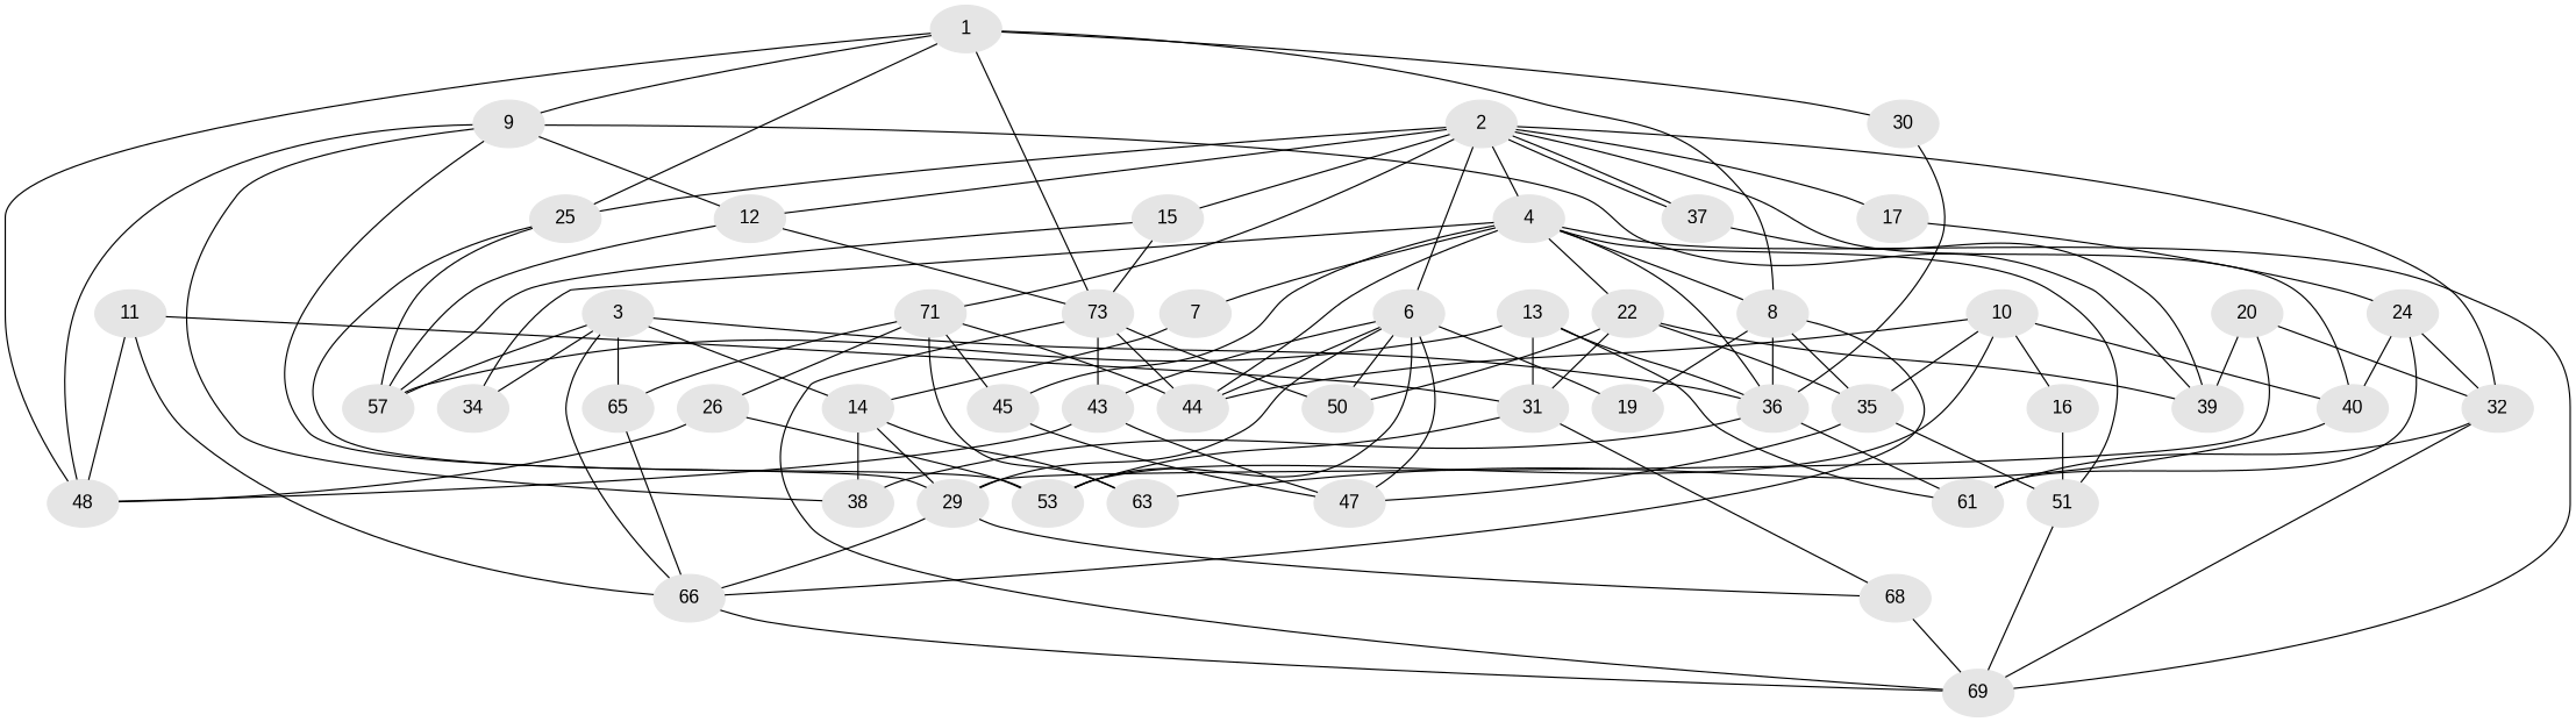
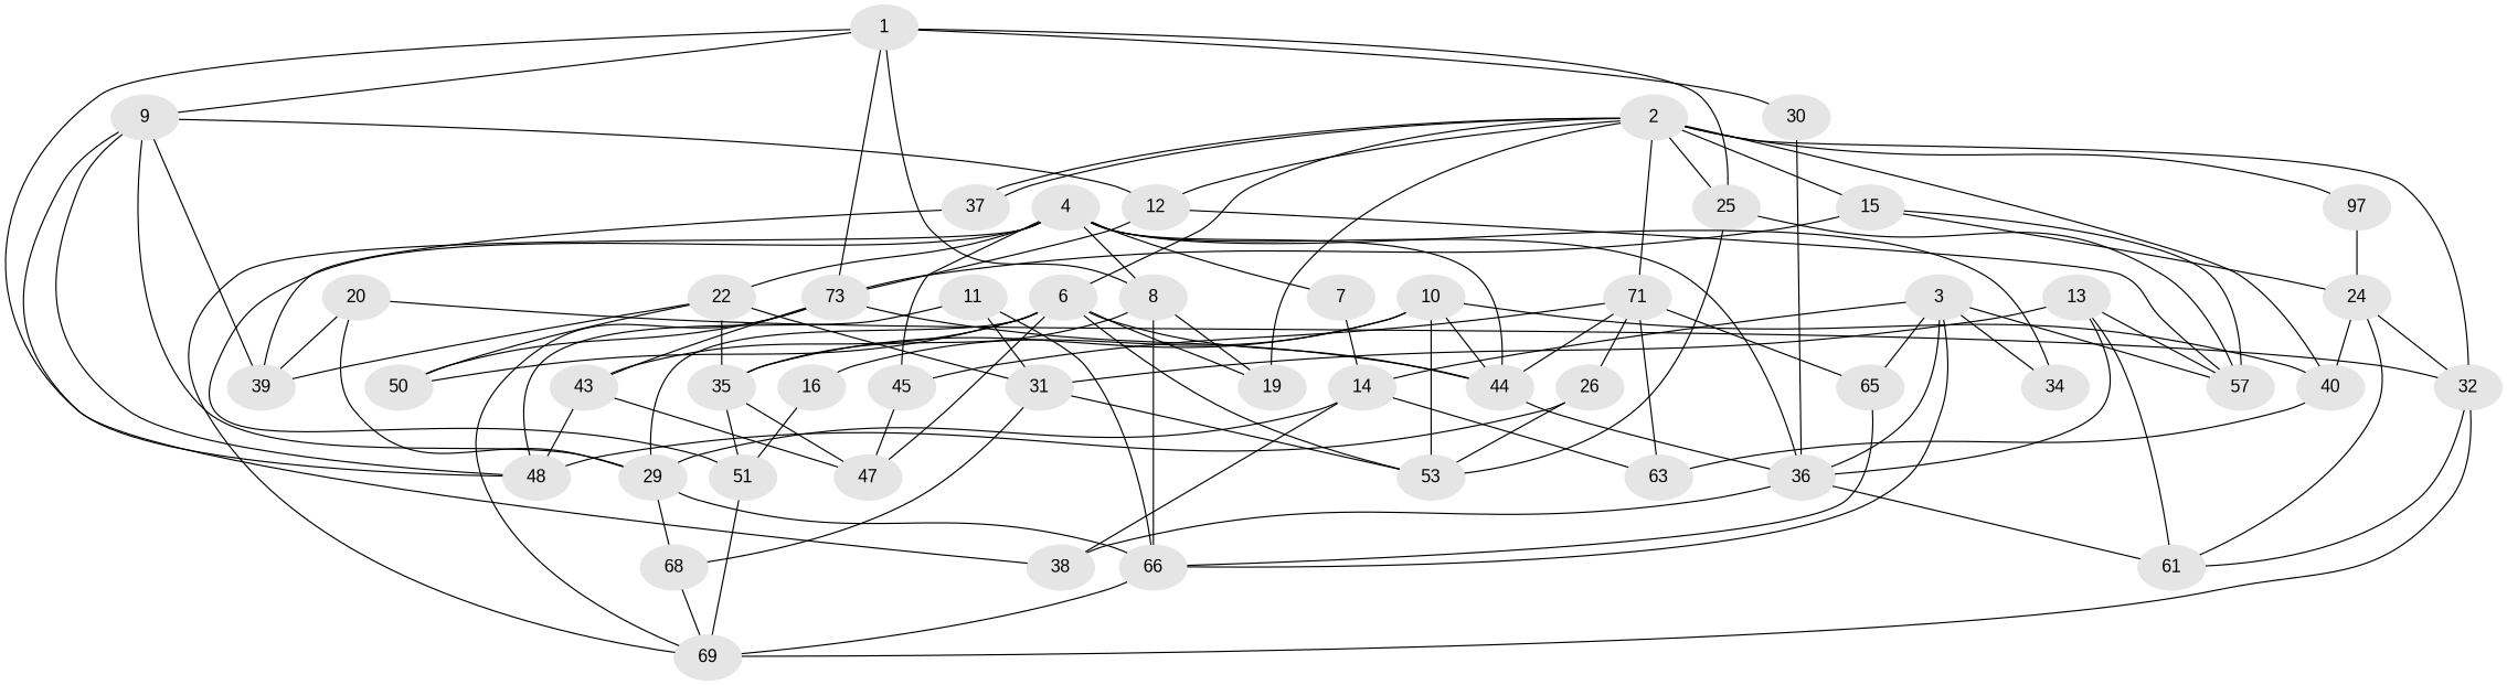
  graph {
    fontname="Liberation Sans"
    node [color=gray90 fontname="Liberation Sans" style=filled]
    edge [fontname="Liberation Sans"]
    1 [super="+27"]
    8 [super="+55"]
    9 [super="+73"]
    25 [super="+70"]
    30
    n6 [label=73 super="+42"]
    48 [super="+71"]
    36 [super="+56"]
    66 [super="+75"]
    19
    35
    12
    29
    38
    39
    n16 [label=57]
    n17 [label=53]
    44
    69 [super="+72"]
    43
    50
    2 [super="+49"]
    4 [super="+5"]
    6 [super="+58"]
    15
-   17
+   17 [label=97]
    n27 [label=71 super="+41"]
    32 [super="+60"]
    37
    40
    34
    7
    22 [super="+28"]
    45
    51
    47
    24 [super="+67"]
    65
    63
    26
    61 [super="+62"]
    3 [super="+46"]
    14 [super="+64"]
    31 [super="+57"]
    68
    10 [super="+52"]
    16
    11 [super="+23"]
    13
    20 [super="+53"]
    1 -- 8
    1 -- 9
    1 -- 25
    1 -- 30
    1 -- n6
    1 -- 48
-   8 -- 36 [weight=2]
+   44 -- 36 [weight=2]
    8 -- 66
    8 -- 19
    8 -- 35
    9 -- 48
    9 -- 12
    9 -- 29
    9 -- 38
    9 -- 39
    25 -- n16
    25 -- n17
    30 -- 36
    n6 -- 44
    n6 -- 69
    n6 -- 43
    n6 -- 50
    36 -- 38
    36 -- 61 [weight=2]
    66 -- 69
    35 -- 51
    35 -- 47
    12 -- n6
    12 -- n16
    29 -- 66
    29 -- 68
    43 -- 48
    43 -- 47
    2 -- 25
    2 -- 12
-   2 -- 4
+   2 -- 19
    2 -- 6
    2 -- 15 [weight=2]
    2 -- 17
    2 -- n27
    2 -- 32
    2 -- 37
    2 -- 37
    2 -- 40
    4 -- 8
    4 -- 36
    4 -- 44
    4 -- 69
    4 -- 34
    4 -- 7
    4 -- 22
    4 -- 45
    4 -- 51
    6 -- 19
    6 -- 29
    6 -- n17
    6 -- 44
    6 -- 43
    6 -- 50
    6 -- 47
    15 -- n6
    15 -- n16
+   15 -- 24
    17 -- 24
    n27 -- 44
    n27 -- 45
    n27 -- 65
    n27 -- 63 [weight=2]
    n27 -- 26
    32 -- 69
    32 -- 61
    37 -- 39
    40 -- 63
    7 -- 14
    22 -- 35
    22 -- 39
    22 -- 50
    22 -- 31
    45 -- 47
    51 -- 69
    24 -- 32
    24 -- 40
    24 -- 61
    65 -- 66
    26 -- 48
    26 -- n17
    3 -- 36
    3 -- 66
    3 -- n16
    3 -- 34
    3 -- 65
    3 -- 14 [weight=2]
    14 -- 29
    14 -- 38
    14 -- 63
    31 -- n17
    31 -- 68
    68 -- 69
    10 -- 35
    10 -- n17
    10 -- 44
    10 -- 40
    10 -- 16
    16 -- 51
    11 -- 48 [weight=2]
    11 -- 66
    11 -- 31
    13 -- 36
    13 -- n16
    13 -- 61
    13 -- 31
    20 -- 29
    20 -- 39
    20 -- 32
  }
